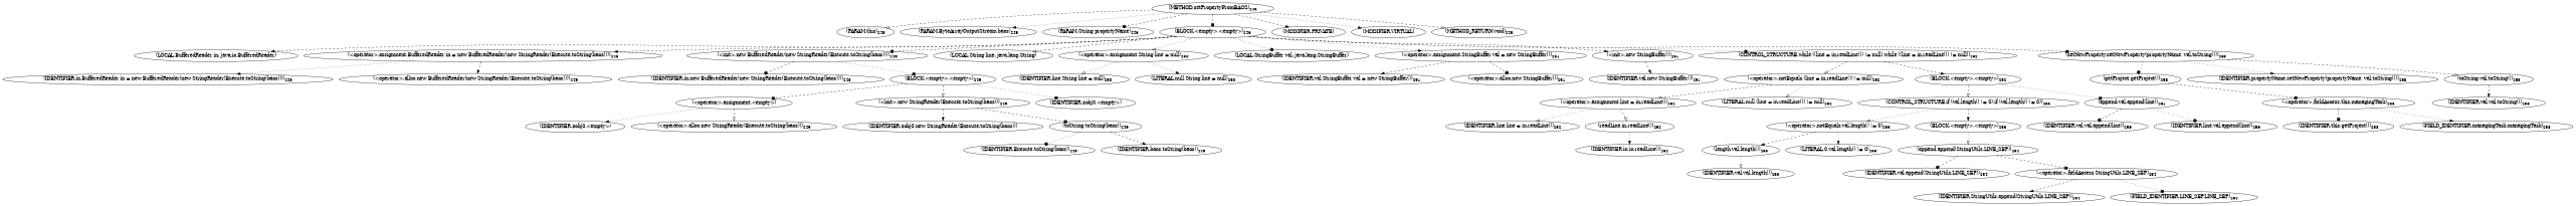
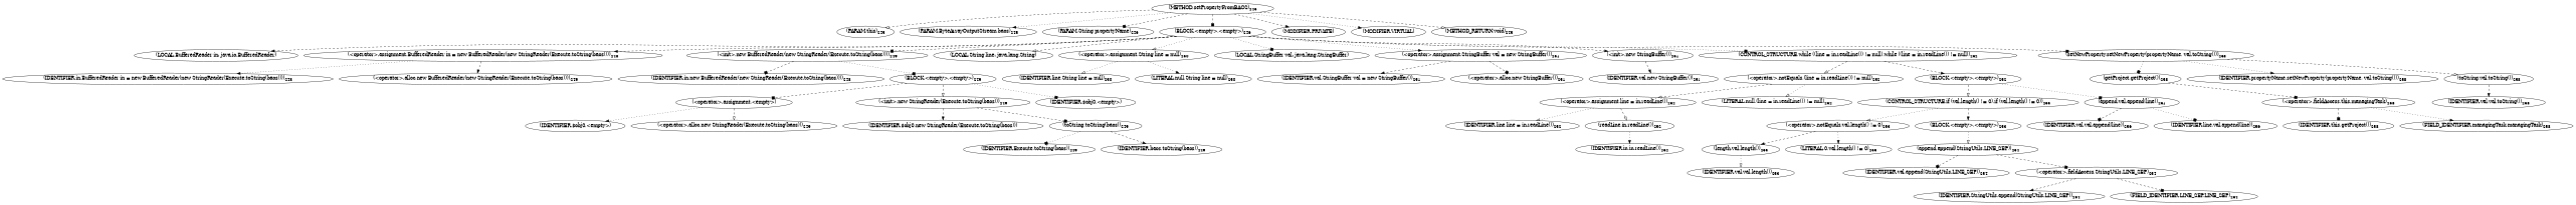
  digraph {
    edge [arrowhead=normal style=dashed]
    n1 [label=<(METHOD,setPropertyFromBAOS)<SUB>245</SUB>>]
    n2 [label=<(PARAM,this)<SUB>245</SUB>>]
    n3 [label=<(PARAM,ByteArrayOutputStream baos)<SUB>245</SUB>>]
    n4 [label=<(PARAM,String propertyName)<SUB>246</SUB>>]
    n5 [label=<(BLOCK,&lt;empty&gt;,&lt;empty&gt;)<SUB>246</SUB>>]
    n6 [label=<(MODIFIER,PRIVATE)>]
    n7 [label=<(MODIFIER,VIRTUAL)>]
    n8 [label=<(METHOD_RETURN,void)<SUB>245</SUB>>]
    n9 [label=<(LOCAL,BufferedReader in: java.io.BufferedReader)>]
    n10 [label=<(&lt;operator&gt;.assignment,BufferedReader in = new BufferedReader(new StringReader(Execute.toString(baos))))<SUB>248</SUB>>]
    n11 [label=<(&lt;init&gt;,new BufferedReader(new StringReader(Execute.toString(baos))))<SUB>249</SUB>>]
    n12 [label=<(LOCAL,String line: java.lang.String)>]
    n13 [label=<(&lt;operator&gt;.assignment,String line = null)<SUB>250</SUB>>]
    n14 [label=<(LOCAL,StringBuffer val: java.lang.StringBuffer)>]
    n15 [label=<(&lt;operator&gt;.assignment,StringBuffer val = new StringBuffer())<SUB>251</SUB>>]
    n16 [label=<(&lt;init&gt;,new StringBuffer())<SUB>251</SUB>>]
    n17 [label=<(CONTROL_STRUCTURE,while ((line = in.readLine()) != null),while ((line = in.readLine()) != null))<SUB>252</SUB>>]
    n18 [label=<(setNewProperty,setNewProperty(propertyName, val.toString()))<SUB>258</SUB>>]
    n19 [label=<(IDENTIFIER,in,BufferedReader in = new BufferedReader(new StringReader(Execute.toString(baos))))<SUB>248</SUB>>]
    n20 [label=<(&lt;operator&gt;.alloc,new BufferedReader(new StringReader(Execute.toString(baos))))<SUB>249</SUB>>]
    n21 [label=<(IDENTIFIER,in,new BufferedReader(new StringReader(Execute.toString(baos))))<SUB>248</SUB>>]
    n22 [label=<(BLOCK,&lt;empty&gt;,&lt;empty&gt;)<SUB>249</SUB>>]
    n23 [label=<(IDENTIFIER,line,String line = null)<SUB>250</SUB>>]
    n24 [label=<(LITERAL,null,String line = null)<SUB>250</SUB>>]
    n25 [label=<(IDENTIFIER,val,StringBuffer val = new StringBuffer())<SUB>251</SUB>>]
    n26 [label=<(&lt;operator&gt;.alloc,new StringBuffer())<SUB>251</SUB>>]
    n27 [label=<(IDENTIFIER,val,new StringBuffer())<SUB>251</SUB>>]
    n28 [label=<(&lt;operator&gt;.notEquals,(line = in.readLine()) != null)<SUB>252</SUB>>]
    n29 [label=<(BLOCK,&lt;empty&gt;,&lt;empty&gt;)<SUB>252</SUB>>]
    n30 [label=<(getProject,getProject())<SUB>258</SUB>>]
    n31 [label=<(IDENTIFIER,propertyName,setNewProperty(propertyName, val.toString()))<SUB>258</SUB>>]
    n32 [label=<(toString,val.toString())<SUB>258</SUB>>]
    n33 [label=<(&lt;operator&gt;.assignment,&lt;empty&gt;)>]
    n34 [label=<(&lt;init&gt;,new StringReader(Execute.toString(baos)))<SUB>249</SUB>>]
    n35 [label=<(IDENTIFIER,$obj0,&lt;empty&gt;)>]
    n36 [label=<(IDENTIFIER,$obj0,&lt;empty&gt;)>]
    n37 [label=<(&lt;operator&gt;.alloc,new StringReader(Execute.toString(baos)))<SUB>249</SUB>>]
    n38 [label=<(IDENTIFIER,$obj0,new StringReader(Execute.toString(baos)))>]
    n39 [label=<(toString,toString(baos))<SUB>249</SUB>>]
    n40 [label=<(IDENTIFIER,Execute,toString(baos))<SUB>249</SUB>>]
    n41 [label=<(IDENTIFIER,baos,toString(baos))<SUB>249</SUB>>]
    n42 [label=<(&lt;operator&gt;.assignment,line = in.readLine())<SUB>252</SUB>>]
    n43 [label=<(LITERAL,null,(line = in.readLine()) != null)<SUB>252</SUB>>]
    n44 [label=<(CONTROL_STRUCTURE,if (val.length() != 0),if (val.length() != 0))<SUB>253</SUB>>]
    n45 [label=<(append,val.append(line))<SUB>251</SUB>>]
    n46 [label=<(IDENTIFIER,line,line = in.readLine())<SUB>252</SUB>>]
    n47 [label=<(readLine,in.readLine())<SUB>252</SUB>>]
    n48 [label=<(IDENTIFIER,in,in.readLine())<SUB>252</SUB>>]
    n49 [label=<(&lt;operator&gt;.notEquals,val.length() != 0)<SUB>253</SUB>>]
    n50 [label=<(BLOCK,&lt;empty&gt;,&lt;empty&gt;)<SUB>253</SUB>>]
    n51 [label=<(IDENTIFIER,val,val.append(line))<SUB>256</SUB>>]
    n52 [label=<(IDENTIFIER,line,val.append(line))<SUB>256</SUB>>]
    n53 [label=<(length,val.length())<SUB>253</SUB>>]
    n54 [label=<(LITERAL,0,val.length() != 0)<SUB>253</SUB>>]
    n55 [label=<(append,append(StringUtils.LINE_SEP))<SUB>254</SUB>>]
    n56 [label=<(IDENTIFIER,val,val.length())<SUB>253</SUB>>]
    n57 [label=<(IDENTIFIER,val,append(StringUtils.LINE_SEP))<SUB>254</SUB>>]
    n58 [label=<(&lt;operator&gt;.fieldAccess,StringUtils.LINE_SEP)<SUB>254</SUB>>]
    n59 [label=<(IDENTIFIER,StringUtils,append(StringUtils.LINE_SEP))<SUB>254</SUB>>]
    n60 [label=<(FIELD_IDENTIFIER,LINE_SEP,LINE_SEP)<SUB>254</SUB>>]
    n61 [label=<(&lt;operator&gt;.fieldAccess,this.managingTask)<SUB>258</SUB>>]
    n62 [label=<(IDENTIFIER,val,val.toString())<SUB>258</SUB>>]
    n63 [label=<(IDENTIFIER,this,getProject())<SUB>258</SUB>>]
    n64 [label=<(FIELD_IDENTIFIER,managingTask,managingTask)<SUB>258</SUB>>]
    n1 -> n2 [arrowhead=onormal]
    n1 -> n3 [style=dotted]
    n1 -> n4 [arrowhead=box]
    n1 -> n5 [arrowhead=box]
    n1 -> n6
    n1 -> n7 [style=dotted]
    n1 -> n8 [arrowhead=onormal]
    n5 -> n9
    n5 -> n10
    n5 -> n11 [arrowhead=box]
    n5 -> n12 [arrowhead=onormal]
    n5 -> n13 [arrowhead=onormal style=dotted]
    n5 -> n14 [arrowhead=box style=dotted]
    n5 -> n15 [style=dotted]
    n5 -> n16
    n5 -> n17 [arrowhead=box style=dotted]
    n5 -> n18 [arrowhead=box]
    n10 -> n19 [style=dotted]
    n10 -> n20
    n11 -> n21 [arrowhead=box]
    n11 -> n22 [arrowhead=box style=dotted]
    n13 -> n23 [arrowhead=onormal style=dotted]
    n13 -> n24 [style=dotted]
    n15 -> n25
    n15 -> n26 [arrowhead=box]
    n16 -> n27
    n17 -> n28 [arrowhead=onormal]
    n17 -> n29
    n18 -> n30 [arrowhead=box style=dotted]
    n18 -> n31 [style=dotted]
    n18 -> n32 [arrowhead=onormal]
    n22 -> n33 [arrowhead=box]
    n22 -> n34 [arrowhead=onormal]
    n22 -> n35 [arrowhead=box style=dotted]
    n28 -> n42 [arrowhead=onormal]
    n28 -> n43 [arrowhead=onormal style=dotted]
    n29 -> n44 [arrowhead=onormal]
    n29 -> n45 [arrowhead=box style=dotted]
    n30 -> n61 [arrowhead=box]
    n32 -> n62
    n33 -> n36 [style=dotted]
    n33 -> n37 [arrowhead=onormal]
    n34 -> n38
    n34 -> n39 [arrowhead=box]
    n39 -> n40 [arrowhead=box style=dotted]
    n39 -> n41
    n42 -> n46 [arrowhead=onormal style=dotted]
    n42 -> n47 [arrowhead=onormal]
    n44 -> n49 [arrowhead=onormal style=dotted]
    n44 -> n50
    n45 -> n51 [arrowhead=box]
    n45 -> n52 [arrowhead=box style=dotted]
    n47 -> n48 [style=dotted]
    n49 -> n53
    n49 -> n54 [style=dotted]
    n50 -> n55 [arrowhead=onormal style=dotted]
    n53 -> n56 [arrowhead=onormal style=dotted]
    n55 -> n57 [arrowhead=box]
    n55 -> n58 [arrowhead=box]
    n58 -> n59
-   n58 -> n60 [arrowhead=box style=dotted]
+   n58 -> n60 [arrowhead=box]
    n61 -> n63 [arrowhead=box]
    n61 -> n64 [style=dotted]
  }
